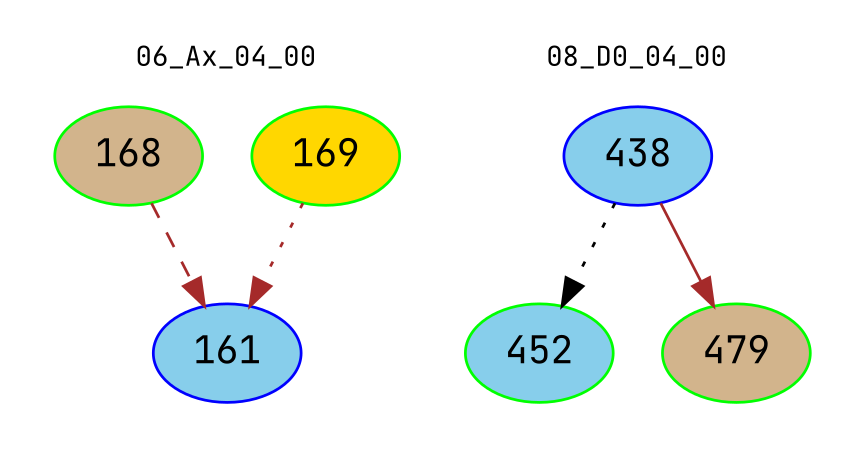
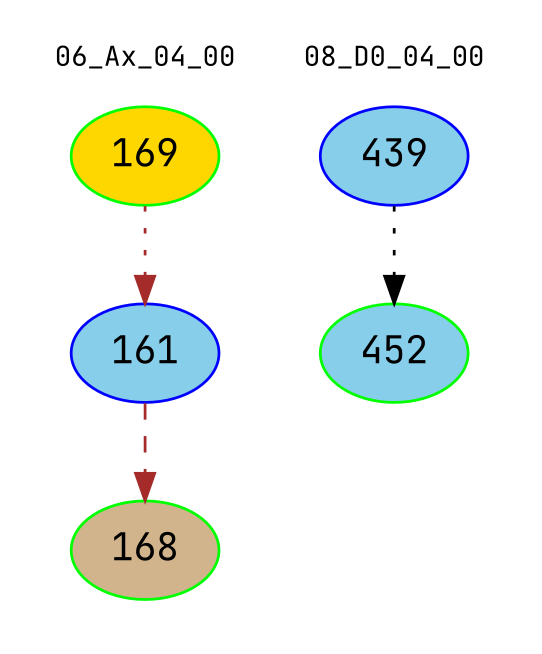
  digraph {
    fontname="JetBrains Mono"
    node [color=green fillcolor=skyblue fontname="JetBrains Mono" style=filled]
    edge [color=brown fontname="JetBrains Mono" style=dotted]
    n1 [fillcolor=gold label=169]
    n2 [color=blue label=161]
    n3 [fillcolor=tan label=168]
    n4 [label=452]
-   n5 [color=blue label=438]
-   n6 [fillcolor=tan label=479]
+   n5 [color=blue label=439]
    subgraph cluster_1 {
      color=white
      fontsize=10
      label="06_Ax_04_00"
      n1
      n2
      n3
    }
    subgraph cluster_2 {
      color=white
      fontsize=10
      label="08_D0_04_00"
      n4
      n5
-     n6
    }
    n1 -> n2
-   n3 -> n2 [style=dashed]
+   n2 -> n3 [style=dashed]
    n5 -> n4 [color=black]
-   n5 -> n6 [style=solid]
  }
